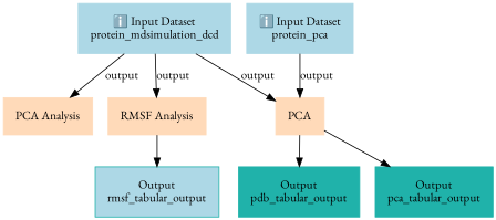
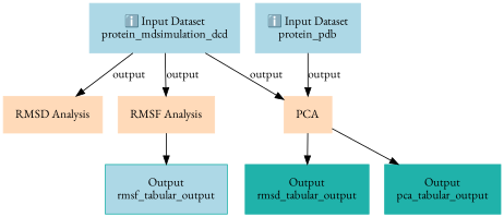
  digraph {
    fontname="EB Garamond"
    node [color=peachpuff fontname="EB Garamond" margin="0.2,0.2" shape=box style=filled]
    edge [fontname="EB Garamond"]
    n1 [color=lightblue label="ℹ️ Input Dataset\nprotein_mdsimulation_dcd"]
-   n2 [label="PCA Analysis"]
+   n2 [label="RMSD Analysis"]
    n3 [label="RMSF Analysis"]
    n4 [label=PCA]
    n5 [color=lightseagreen fillcolor=lightblue label="Output\nrmsf_tabular_output"]
-   n6 [color=lightseagreen label="Output\npdb_tabular_output"]
+   n6 [color=lightseagreen label="Output\nrmsd_tabular_output"]
    n7 [color=lightseagreen label="Output\npca_tabular_output"]
-   n8 [color=lightblue label="ℹ️ Input Dataset\nprotein_pca"]
+   n8 [color=lightblue label="ℹ️ Input Dataset\nprotein_pdb"]
    n1 -> n2 [label=output]
    n1 -> n3 [label=output]
    n1 -> n4 [label=output]
    n3 -> n5
    n4 -> n6
    n4 -> n7
    n8 -> n4 [label=output]
  }
